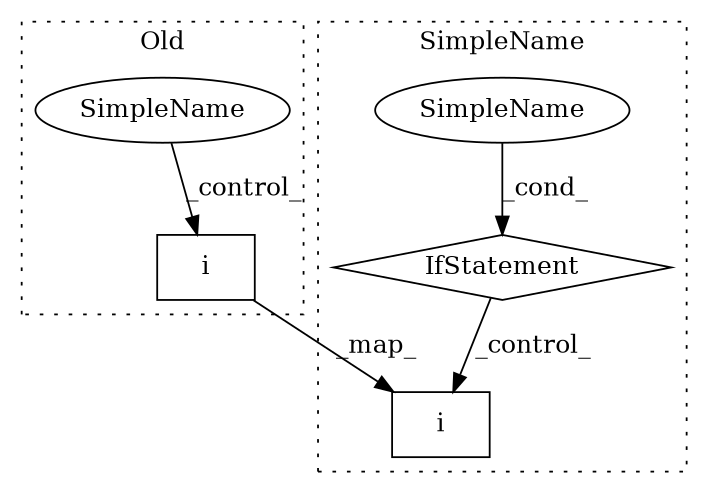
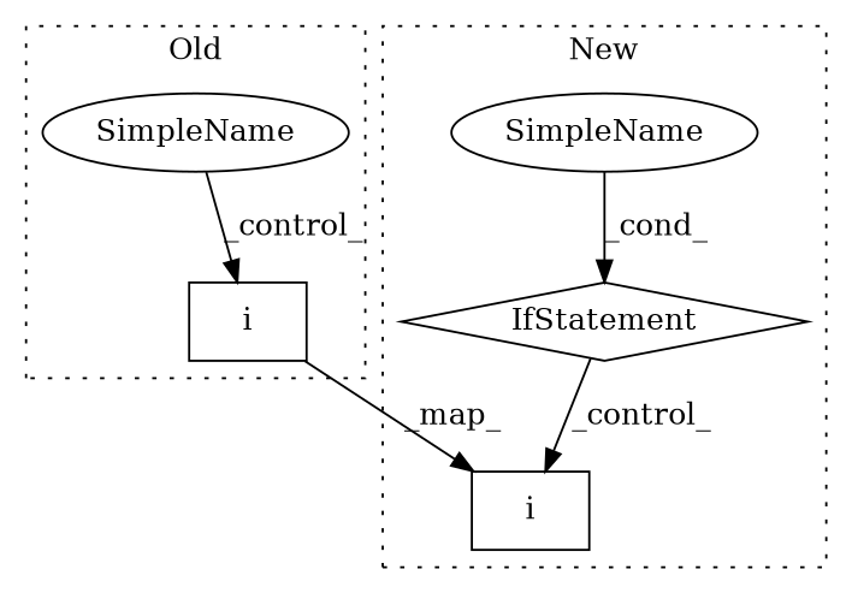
  digraph {
    node [a=42 shape=ellipse]
    n1 [label=SimpleName]
    n2 [a=105 l=34 label=i s=15988 shape=box]
    n3 [a=25 l="12,2" label=IfStatement s="15724,15777" shape=diamond]
    n4 [label=SimpleName]
    n5 [a=105 l=34 label=i s=15937 shape=box]
    subgraph cluster_1 {
      label=Old
      style=dotted
      n1
      n2
    }
    subgraph cluster_2 {
-     label=SimpleName
+     label=New
      style=dotted
      n3
      n4
      n5
    }
    n1 -> n2 [label=_control_]
    n2 -> n5 [label=_map_]
    n3 -> n5 [label=_control_]
    n4 -> n3 [label=_cond_]
  }
